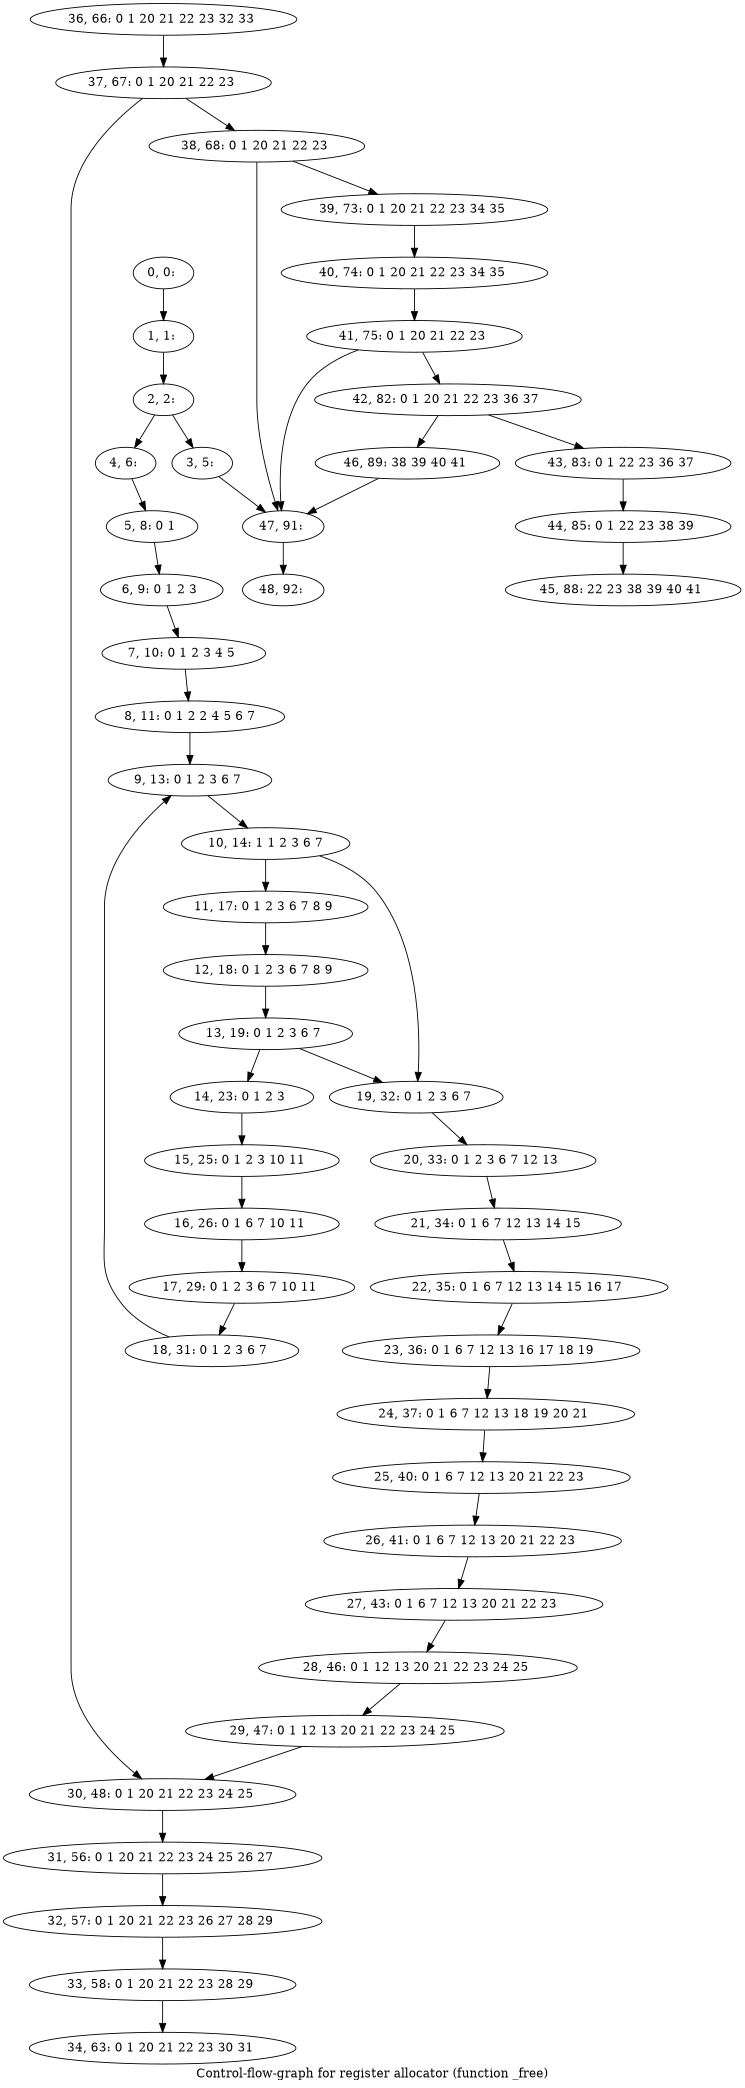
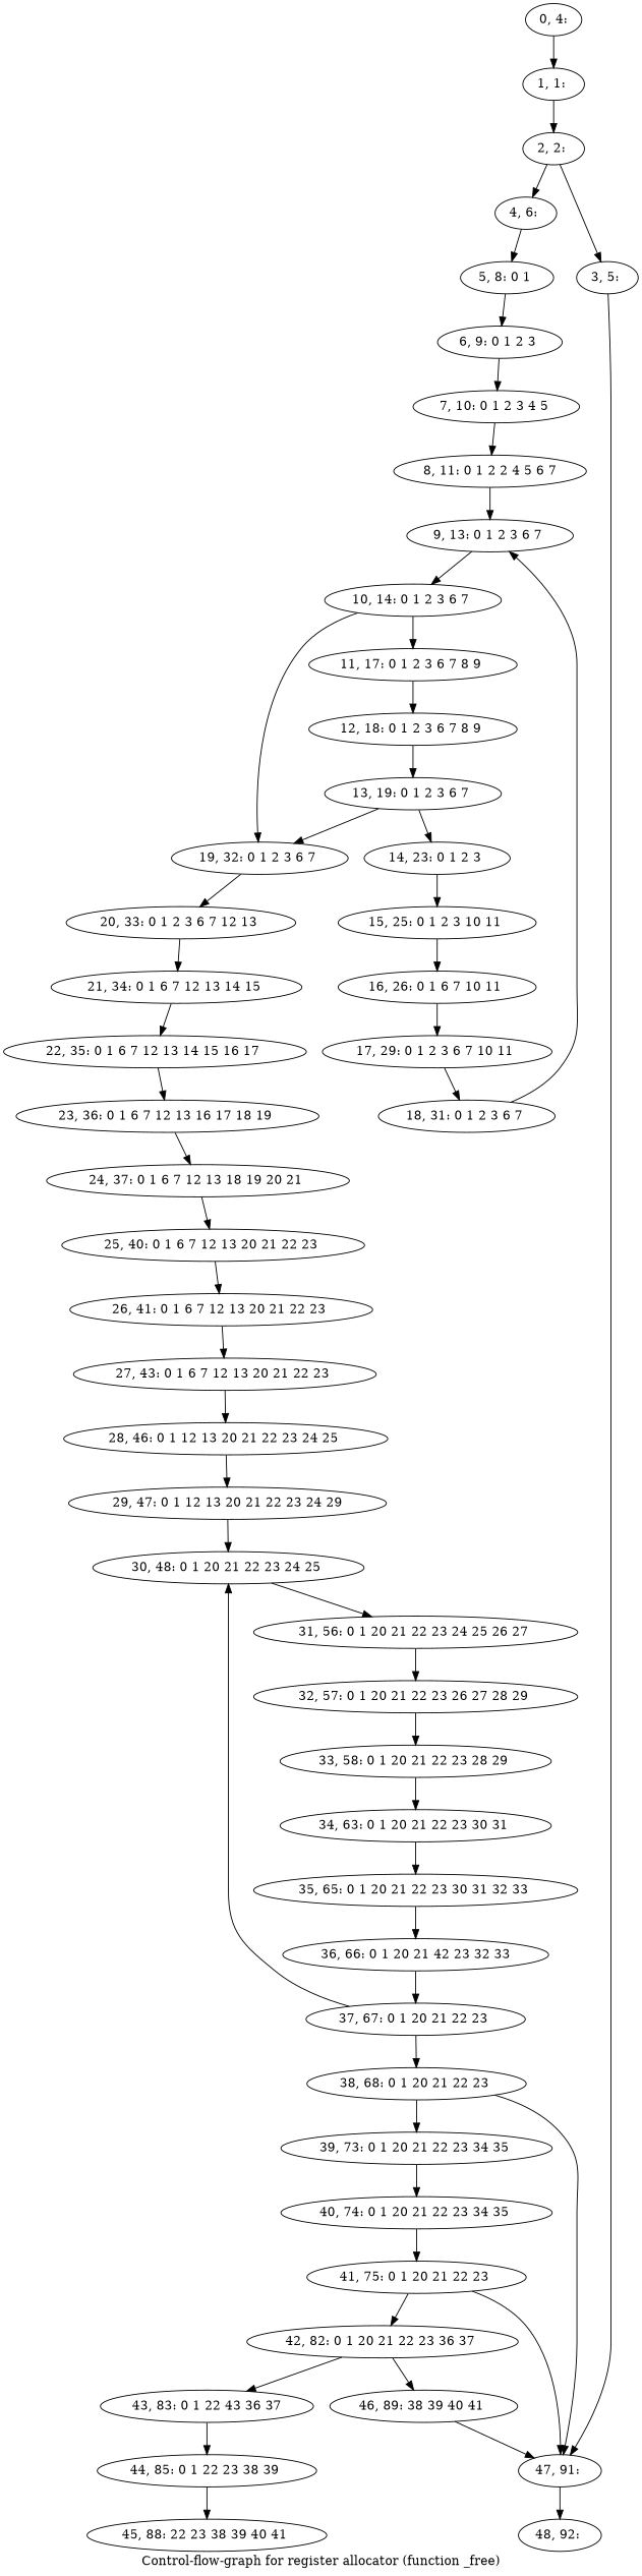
  digraph {
    label="Control-flow-graph for register allocator (function _free)"
-   n1 [label="0, 0: "]
+   n1 [label="0, 4:"]
    n2 [label="1, 1: "]
    n3 [label="2, 2: "]
    n4 [label="3, 5: "]
    n5 [label="4, 6: "]
    n6 [label="47, 91: "]
    n7 [label="5, 8: 0 1 "]
    n8 [label="48, 92: "]
    n9 [label="6, 9: 0 1 2 3 "]
    n10 [label="7, 10: 0 1 2 3 4 5 "]
    n11 [label="8, 11: 0 1 2 2 4 5 6 7"]
    n12 [label="9, 13: 0 1 2 3 6 7 "]
-   n13 [label="10, 14: 1 1 2 3 6 7"]
+   n13 [label="10, 14: 0 1 2 3 6 7 "]
    n14 [label="11, 17: 0 1 2 3 6 7 8 9 "]
    n15 [label="19, 32: 0 1 2 3 6 7 "]
    n16 [label="12, 18: 0 1 2 3 6 7 8 9 "]
    n17 [label="20, 33: 0 1 2 3 6 7 12 13 "]
    n18 [label="13, 19: 0 1 2 3 6 7 "]
    n19 [label="14, 23: 0 1 2 3 "]
    n20 [label="15, 25: 0 1 2 3 10 11 "]
    n21 [label="16, 26: 0 1 6 7 10 11 "]
    n22 [label="17, 29: 0 1 2 3 6 7 10 11 "]
    n23 [label="18, 31: 0 1 2 3 6 7 "]
    n24 [label="21, 34: 0 1 6 7 12 13 14 15 "]
    n25 [label="22, 35: 0 1 6 7 12 13 14 15 16 17 "]
    n26 [label="23, 36: 0 1 6 7 12 13 16 17 18 19 "]
    n27 [label="24, 37: 0 1 6 7 12 13 18 19 20 21 "]
    n28 [label="25, 40: 0 1 6 7 12 13 20 21 22 23 "]
    n29 [label="26, 41: 0 1 6 7 12 13 20 21 22 23 "]
    n30 [label="27, 43: 0 1 6 7 12 13 20 21 22 23 "]
    n31 [label="28, 46: 0 1 12 13 20 21 22 23 24 25 "]
-   n32 [label="29, 47: 0 1 12 13 20 21 22 23 24 25 "]
+   n32 [label="29, 47: 0 1 12 13 20 21 22 23 24 29"]
    n33 [label="30, 48: 0 1 20 21 22 23 24 25 "]
    n34 [label="31, 56: 0 1 20 21 22 23 24 25 26 27 "]
    n35 [label="32, 57: 0 1 20 21 22 23 26 27 28 29 "]
    n36 [label="37, 67: 0 1 20 21 22 23 "]
    n37 [label="38, 68: 0 1 20 21 22 23 "]
    n38 [label="33, 58: 0 1 20 21 22 23 28 29 "]
    n39 [label="34, 63: 0 1 20 21 22 23 30 31 "]
-   n41 [label="36, 66: 0 1 20 21 22 23 32 33 "]
+   n40 [label="35, 65: 0 1 20 21 22 23 30 31 32 33 "]
+   n41 [label="36, 66: 0 1 20 21 42 23 32 33"]
    n42 [label="39, 73: 0 1 20 21 22 23 34 35 "]
    n43 [label="40, 74: 0 1 20 21 22 23 34 35 "]
    n44 [label="41, 75: 0 1 20 21 22 23 "]
    n45 [label="42, 82: 0 1 20 21 22 23 36 37 "]
-   n46 [label="43, 83: 0 1 22 23 36 37 "]
+   n46 [label="43, 83: 0 1 22 43 36 37"]
    n47 [label="46, 89: 38 39 40 41 "]
    n48 [label="44, 85: 0 1 22 23 38 39 "]
    n49 [label="45, 88: 22 23 38 39 40 41 "]
    n1 -> n2
    n2 -> n3
    n3 -> n4
    n3 -> n5
    n4 -> n6
    n5 -> n7
    n6 -> n8
    n7 -> n9
    n9 -> n10
    n10 -> n11
    n11 -> n12
    n12 -> n13
    n13 -> n14
    n13 -> n15
    n14 -> n16
    n15 -> n17
    n16 -> n18
    n17 -> n24
    n18 -> n15
    n18 -> n19
    n19 -> n20
    n20 -> n21
    n21 -> n22
    n22 -> n23
    n23 -> n12
    n24 -> n25
    n25 -> n26
    n26 -> n27
    n27 -> n28
    n28 -> n29
    n29 -> n30
    n30 -> n31
    n31 -> n32
    n32 -> n33
    n33 -> n34
    n34 -> n35
    n35 -> n38
    n36 -> n33
    n36 -> n37
    n37 -> n6
    n37 -> n42
    n38 -> n39
+   n39 -> n40
+   n40 -> n41
    n41 -> n36
    n42 -> n43
    n43 -> n44
    n44 -> n6
    n44 -> n45
    n45 -> n46
    n45 -> n47
    n46 -> n48
    n47 -> n6
    n48 -> n49
  }
